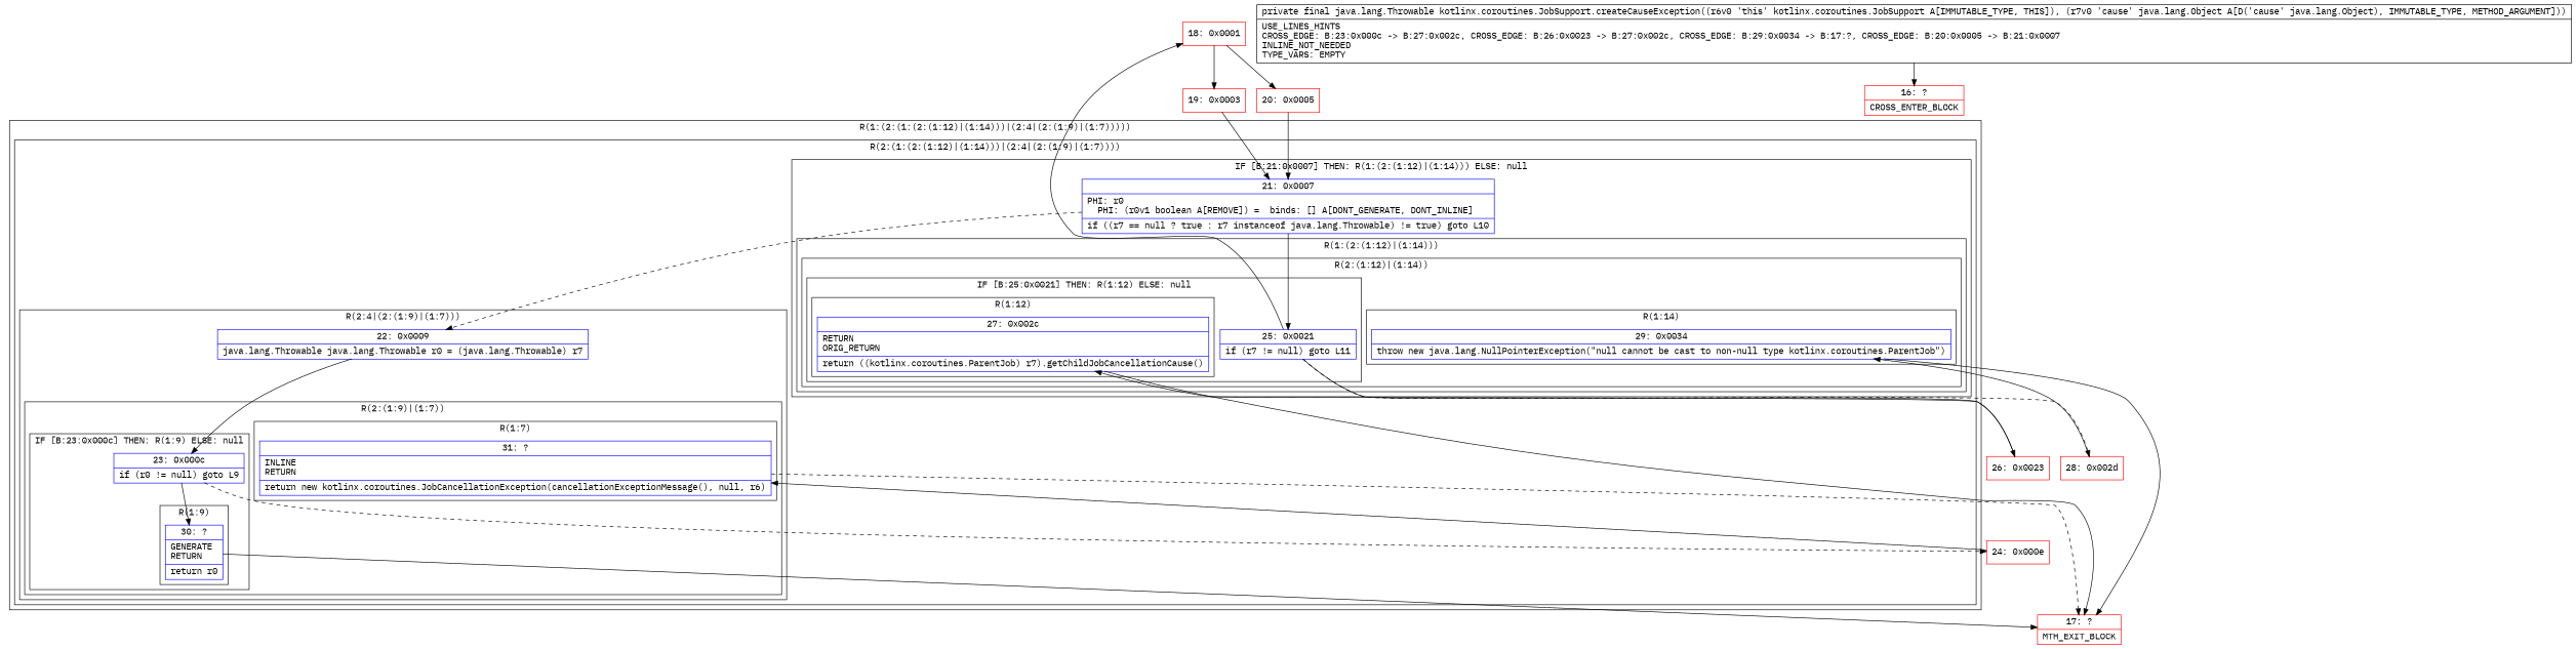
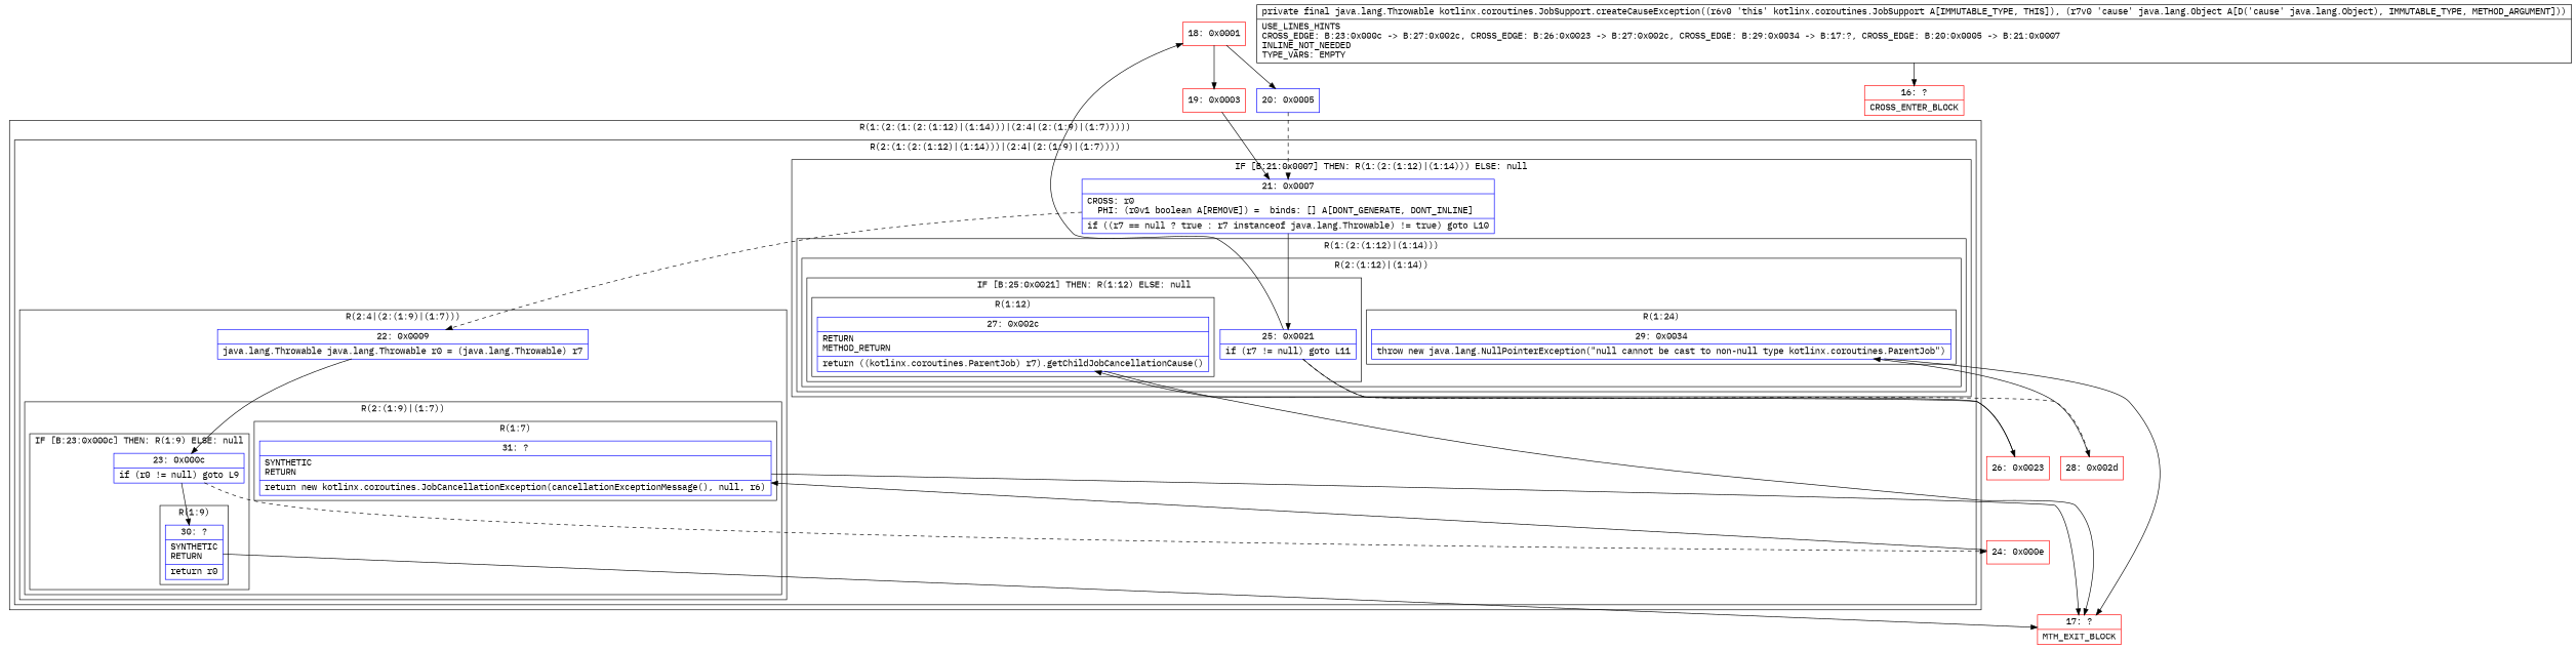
  digraph {
    fontname="IBM Plex Mono"
    node [color=blue fontname="IBM Plex Mono" shape=record]
    edge [fontname="IBM Plex Mono"]
-   n1 [label="{27\:\ 0x002c|RETURN\lORIG_RETURN\l|return ((kotlinx.coroutines.ParentJob) r7).getChildJobCancellationCause()\l}"]
+   n1 [label="{27\:\ 0x002c|RETURN\lMETHOD_RETURN\l|return ((kotlinx.coroutines.ParentJob) r7).getChildJobCancellationCause()\l}"]
    n2 [label="{25\:\ 0x0021|if (r7 != null) goto L11\l}"]
    n3 [label="{29\:\ 0x0034|throw new java.lang.NullPointerException(\"null cannot be cast to non\-null type kotlinx.coroutines.ParentJob\")\l}"]
-   n4 [label="{21\:\ 0x0007|PHI: r0 \l  PHI: (r0v1 boolean A[REMOVE]) =  binds: [] A[DONT_GENERATE, DONT_INLINE]\l|if ((r7 == null ? true : r7 instanceof java.lang.Throwable) != true) goto L10\l}"]
-   n5 [label="{30\:\ ?|GENERATE\lRETURN\l|return r0\l}"]
+   n4 [label="{21\:\ 0x0007|CROSS: r0 \l  PHI: (r0v1 boolean A[REMOVE]) =  binds: [] A[DONT_GENERATE, DONT_INLINE]\l|if ((r7 == null ? true : r7 instanceof java.lang.Throwable) != true) goto L10\l}"]
+   n5 [label="{30\:\ ?|SYNTHETIC\lRETURN\l|return r0\l}"]
    n6 [label="{23\:\ 0x000c|if (r0 != null) goto L9\l}"]
-   n7 [label="{31\:\ ?|INLINE\lRETURN\l|return new kotlinx.coroutines.JobCancellationException(cancellationExceptionMessage(), null, r6)\l}"]
+   n7 [label="{31\:\ ?|SYNTHETIC\lRETURN\l|return new kotlinx.coroutines.JobCancellationException(cancellationExceptionMessage(), null, r6)\l}"]
    n8 [label="{22\:\ 0x0009|java.lang.Throwable java.lang.Throwable r0 = (java.lang.Throwable) r7\l}"]
    n9 [color=red label="{17\:\ ?|MTH_EXIT_BLOCK\l}"]
    n10 [color=red label="{26\:\ 0x0023}"]
    n11 [color=red label="{28\:\ 0x002d}"]
    n12 [color=red label="{18\:\ 0x0001}"]
    n13 [color=red label="{24\:\ 0x000e}"]
    n14 [color=red label="{16\:\ ?|CROSS_ENTER_BLOCK\l}"]
    n15 [color=red label="{19\:\ 0x0003}"]
-   n16 [color=red label="{20\:\ 0x0005}"]
+   n16 [label="{20\:\ 0x0005}"]
    n17 [label="{private final java.lang.Throwable kotlinx.coroutines.JobSupport.createCauseException((r6v0 'this' kotlinx.coroutines.JobSupport A[IMMUTABLE_TYPE, THIS]), (r7v0 'cause' java.lang.Object A[D('cause' java.lang.Object), IMMUTABLE_TYPE, METHOD_ARGUMENT]))  | USE_LINES_HINTS\lCROSS_EDGE: B:23:0x000c \-\> B:27:0x002c, CROSS_EDGE: B:26:0x0023 \-\> B:27:0x002c, CROSS_EDGE: B:29:0x0034 \-\> B:17:?, CROSS_EDGE: B:20:0x0005 \-\> B:21:0x0007\lINLINE_NOT_NEEDED\lTYPE_VARS: EMPTY\l}" color=""]
    subgraph cluster_1 {
      label="R(1:(2:(1:(2:(1:12)|(1:14)))|(2:4|(2:(1:9)|(1:7)))))"
      subgraph cluster_2 {
        label="R(2:(1:(2:(1:12)|(1:14)))|(2:4|(2:(1:9)|(1:7))))"
        subgraph cluster_3 {
          label="IF [B:21:0x0007] THEN: R(1:(2:(1:12)|(1:14))) ELSE: null"
          n4
          subgraph cluster_4 {
            label="R(1:(2:(1:12)|(1:14)))"
            subgraph cluster_5 {
              label="R(2:(1:12)|(1:14))"
              subgraph cluster_6 {
                label="IF [B:25:0x0021] THEN: R(1:12) ELSE: null"
                n2
                subgraph cluster_7 {
                  label="R(1:12)"
                  n1
                }
              }
              subgraph cluster_8 {
-               label="R(1:14)"
+               label="R(1:24)"
                n3
              }
            }
          }
        }
        subgraph cluster_9 {
          label="R(2:4|(2:(1:9)|(1:7)))"
          n8
          subgraph cluster_10 {
            label="R(2:(1:9)|(1:7))"
            subgraph cluster_11 {
              label="IF [B:23:0x000c] THEN: R(1:9) ELSE: null"
              n6
              subgraph cluster_12 {
                label="R(1:9)"
                n5
              }
            }
            subgraph cluster_13 {
              label="R(1:7)"
              n7
            }
          }
        }
      }
    }
    n1 -> n9
    n2 -> n10
    n2 -> n11 [style=dashed]
    n2 -> n12
    n3 -> n9
    n4 -> n2
    n4 -> n8 [style=dashed]
    n5 -> n9
    n6 -> n5
    n6 -> n13 [style=dashed]
-   n7 -> n9 [style=dashed]
+   n7 -> n9
    n8 -> n6
    n10 -> n1
    n11 -> n3
    n12 -> n15
    n12 -> n16
    n13 -> n7
    n15 -> n4
-   n16 -> n4
+   n16 -> n4 [style=dashed]
    n17 -> n14
  }
